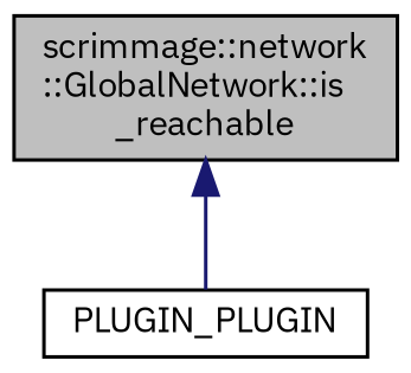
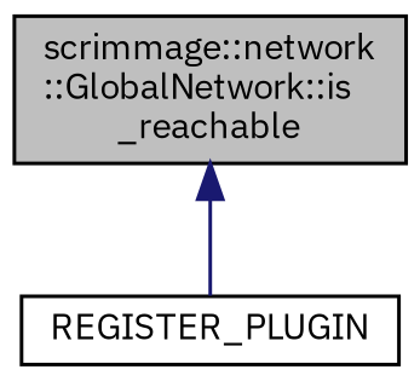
  digraph {
    rankdir=TB
    fontname="IBM Plex Sans"
    node [color=black fontname="IBM Plex Sans" fontsize=10 shape=record style=filled]
    n1 [fillcolor=grey75 fontcolor=black height=0.2 label="scrimmage::network\l::GlobalNetwork::is\l_reachable" width=0.4]
-   n2 [fillcolor=white height=0.2 label=PLUGIN_PLUGIN width=0.4]
+   n2 [fillcolor=white height=0.2 label=REGISTER_PLUGIN width=0.4]
    n1 -> n2 [color=midnightblue dir=back fontname="IBM Plex Sans" fontsize=10 labelfontname=Helvetica labelfontsize=10 style=solid]
  }
